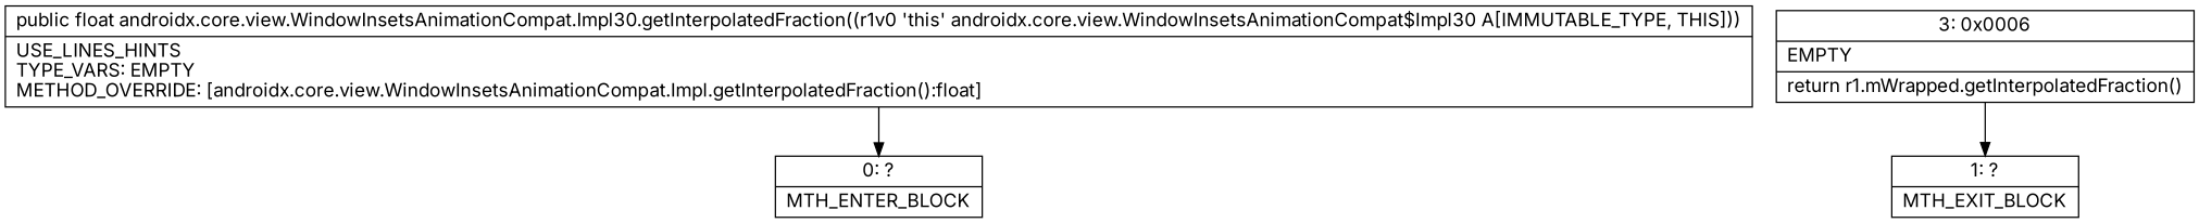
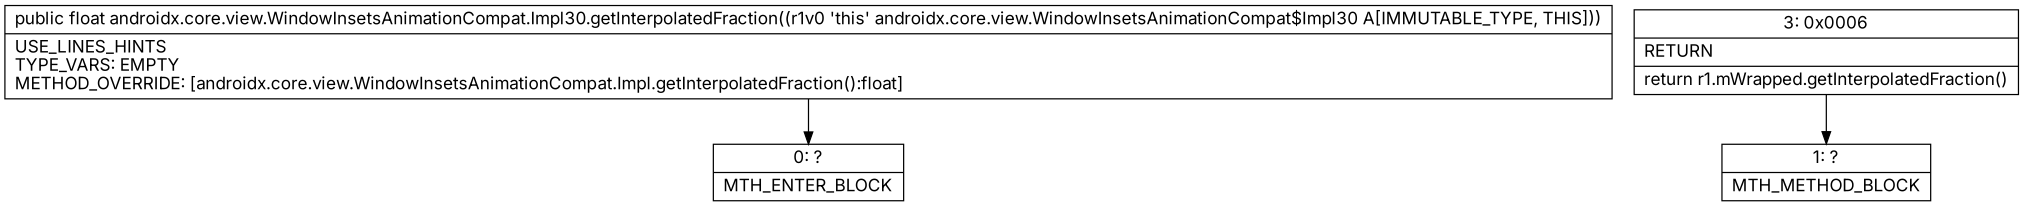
  digraph {
    fontname=Inter
    node [fontname=Inter shape=record]
    edge [fontname=Inter]
    n1 [label="{0\:\ ?|MTH_ENTER_BLOCK\l}"]
-   n2 [label="{3\:\ 0x0006|EMPTY\l|return r1.mWrapped.getInterpolatedFraction()\l}"]
-   n3 [label="{1\:\ ?|MTH_EXIT_BLOCK\l}"]
+   n2 [label="{3\:\ 0x0006|RETURN\l|return r1.mWrapped.getInterpolatedFraction()\l}"]
+   n3 [label="{1\:\ ?|MTH_METHOD_BLOCK\l}"]
    n4 [label="{public float androidx.core.view.WindowInsetsAnimationCompat.Impl30.getInterpolatedFraction((r1v0 'this' androidx.core.view.WindowInsetsAnimationCompat$Impl30 A[IMMUTABLE_TYPE, THIS]))  | USE_LINES_HINTS\lTYPE_VARS: EMPTY\lMETHOD_OVERRIDE: [androidx.core.view.WindowInsetsAnimationCompat.Impl.getInterpolatedFraction():float]\l}"]
    n2 -> n3
    n4 -> n1
  }
